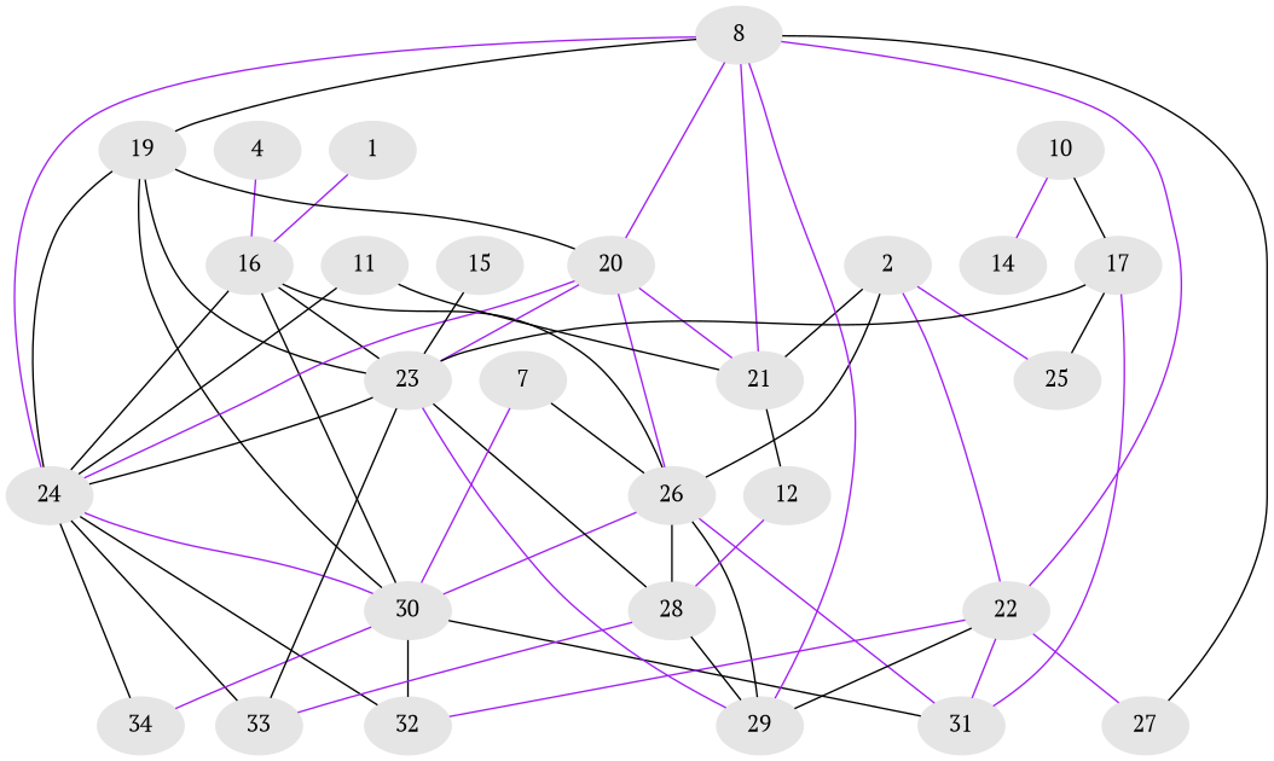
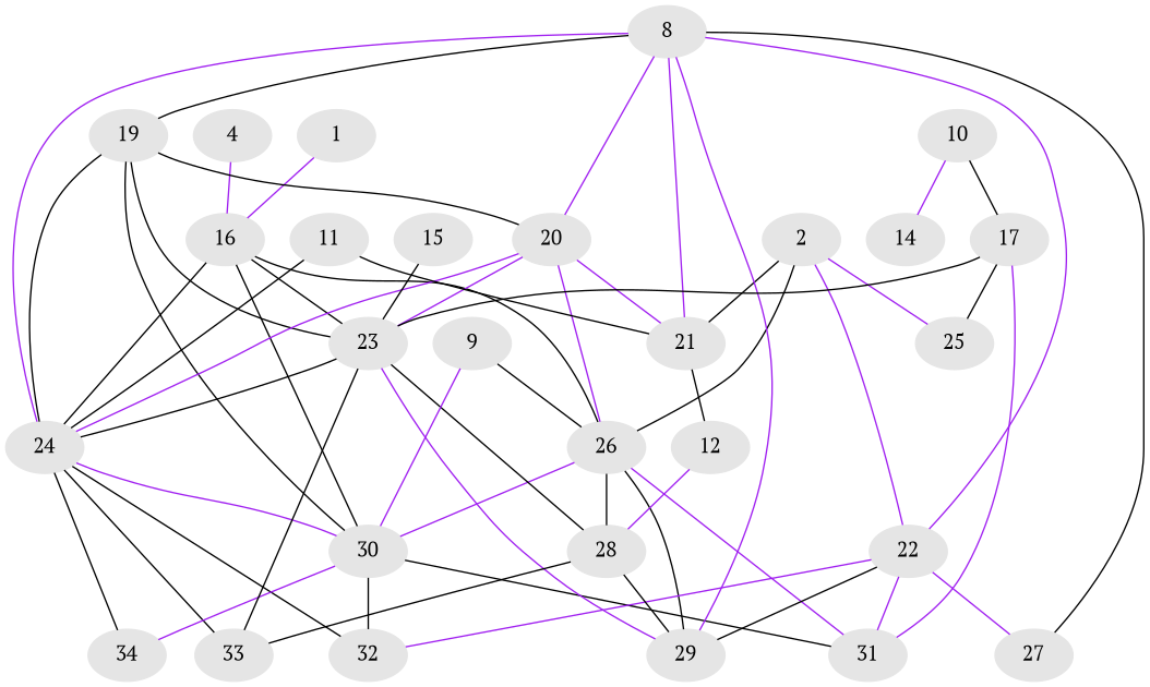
  graph {
    fontname="PT Serif"
    node [color=gray90 fontname="PT Serif" style=filled]
    edge [color=black fontname="PT Serif" weight=1.0]
    1
    16
    26
    24
    30
    23
    2
    21
    22
    25
    12
    27
    29
    31
    32
    28
    4
    8
    19
    20
    33
    34
-   9 [label=7]
+   9
    10
    14
    17
    11
    15
    1 -- 16 [color=purple]
    16 -- 26
    16 -- 24
    16 -- 30
    16 -- 23
    26 -- 30 [color=purple]
    26 -- 29 [weight=3.0]
    26 -- 31 [color=purple]
    26 -- 28 [weight=4.0]
    24 -- 30 [color=purple]
    24 -- 32
    24 -- 33
    24 -- 34
    30 -- 31
    30 -- 32 [weight=2.0]
    30 -- 34 [color=purple]
    23 -- 24
    23 -- 29 [color=purple]
    23 -- 28
    23 -- 33
    2 -- 26
    2 -- 21
    2 -- 22 [color=purple]
    2 -- 25 [color=purple]
    21 -- 12
    22 -- 27 [color=purple]
    22 -- 29
    22 -- 31 [color=purple]
    22 -- 32 [color=purple weight=2.0]
    12 -- 28 [color=purple]
    28 -- 29
-   28 -- 33 [color=purple]
+   28 -- 33
    4 -- 16 [color=purple]
    8 -- 24 [color=purple]
    8 -- 21 [color=purple]
    8 -- 22 [color=purple]
    8 -- 27
    8 -- 29 [color=purple]
    8 -- 19
    8 -- 20 [color=purple]
    19 -- 24
    19 -- 30
    19 -- 23 [weight=2.0]
    19 -- 20
    20 -- 26 [color=purple]
    20 -- 24 [color=purple]
    20 -- 23 [color=purple]
    20 -- 21 [color=purple]
    9 -- 26
    9 -- 30 [color=purple]
    10 -- 14 [color=purple]
    10 -- 17
    17 -- 23
    17 -- 25
    17 -- 31 [color=purple]
    11 -- 24 [weight=2.0]
    11 -- 21
    15 -- 23
  }
